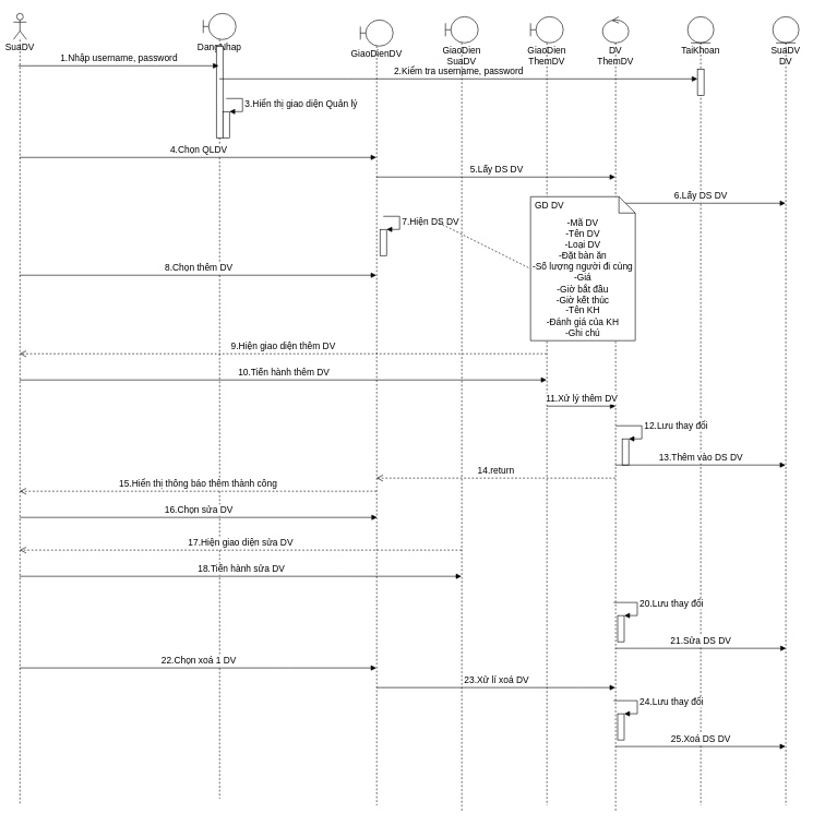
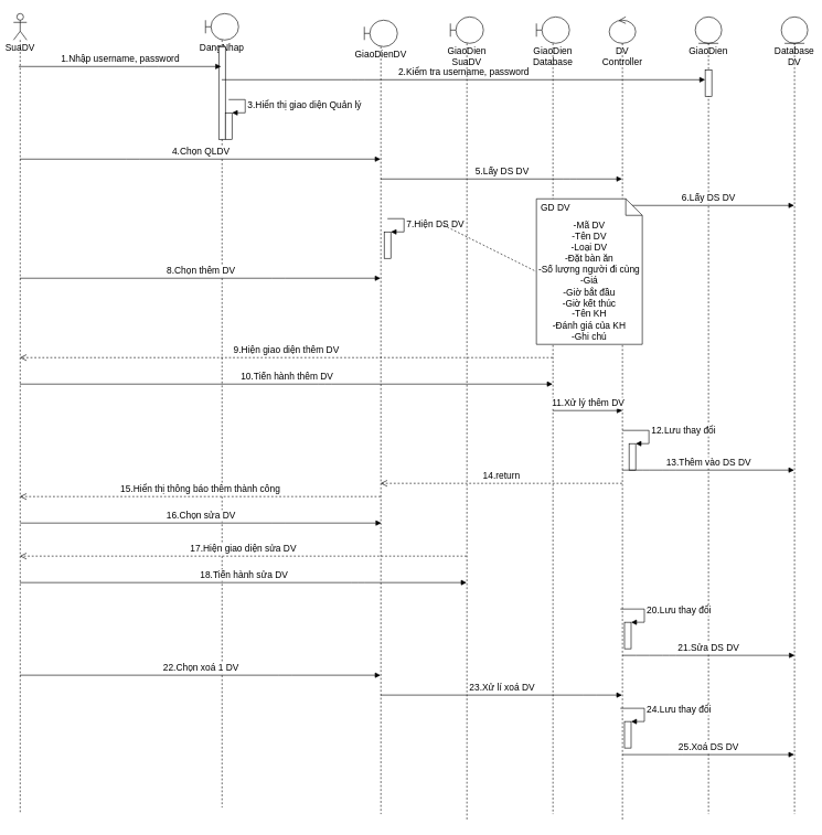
  <mxCell id="0" />
  <mxCell id="1" parent="0" />
  <mxCell id="2" value="SuaDV" style="shape=umlLifeline;participant=umlActor;perimeter=lifelinePerimeter;whiteSpace=wrap;html=1;container=1;collapsible=0;recursiveResize=0;verticalAlign=top;spacingTop=36;outlineConnect=0;fontSize=14;" vertex="1" parent="1"><mxGeometry x="20" y="20" width="20" height="1210" as="geometry" /></mxCell>
  <mxCell id="3" value="DangNhap" style="shape=umlLifeline;participant=umlBoundary;perimeter=lifelinePerimeter;whiteSpace=wrap;html=1;container=1;collapsible=0;recursiveResize=0;verticalAlign=top;spacingTop=36;outlineConnect=0;fontSize=14;" vertex="1" parent="1"><mxGeometry x="310" y="20" width="50" height="1200" as="geometry" /></mxCell>
  <mxCell id="4" value="" style="html=1;points=[];perimeter=orthogonalPerimeter;fontSize=14;" vertex="1" parent="3"><mxGeometry x="20" y="50" width="10" height="140" as="geometry" /></mxCell>
  <mxCell id="5" value="" style="html=1;points=[];perimeter=orthogonalPerimeter;fontSize=14;" vertex="1" parent="3"><mxGeometry x="30" y="150" width="10" height="40" as="geometry" /></mxCell>
  <mxCell id="6" value="3.Hiển thị giao diện Quản lý" style="edgeStyle=orthogonalEdgeStyle;html=1;align=left;spacingLeft=2;endArrow=block;rounded=0;entryX=1;entryY=0;fontSize=14;" edge="1" target="5" parent="3"><mxGeometry relative="1" as="geometry"><mxPoint x="35" y="130" as="sourcePoint" /><Array as="points"><mxPoint x="60" y="130" /></Array></mxGeometry></mxCell>
- <mxCell id="7" value="TaiKhoan" style="shape=umlLifeline;participant=umlEntity;perimeter=lifelinePerimeter;whiteSpace=wrap;html=1;container=1;collapsible=0;recursiveResize=0;verticalAlign=top;spacingTop=36;outlineConnect=0;fontSize=14;" vertex="1" parent="1"><mxGeometry x="1050" y="25" width="40" height="1205" as="geometry" /></mxCell>
+ <mxCell id="7" value="GiaoDien" style="shape=umlLifeline;participant=umlEntity;perimeter=lifelinePerimeter;whiteSpace=wrap;html=1;container=1;collapsible=0;recursiveResize=0;verticalAlign=top;spacingTop=36;outlineConnect=0;fontSize=14;" vertex="1" parent="1"><mxGeometry x="1050" y="25" width="40" height="1205" as="geometry" /></mxCell>
  <mxCell id="8" value="" style="html=1;points=[];perimeter=orthogonalPerimeter;fontSize=14;" vertex="1" parent="7"><mxGeometry x="15" y="80" width="10" height="40" as="geometry" /></mxCell>
  <mxCell id="9" value="1.Nhập username, password" style="html=1;verticalAlign=bottom;endArrow=block;fontSize=14;" edge="1" parent="1"><mxGeometry width="80" relative="1" as="geometry"><mxPoint x="27.833" y="100" as="sourcePoint" /><mxPoint x="333.5" y="100" as="targetPoint" /><Array as="points"><mxPoint x="229" y="100" /></Array></mxGeometry></mxCell>
  <mxCell id="10" value="2.Kiểm tra username, password" style="html=1;verticalAlign=bottom;endArrow=block;fontSize=14;" edge="1" parent="1" source="3" target="8"><mxGeometry width="80" relative="1" as="geometry"><mxPoint x="470" y="150" as="sourcePoint" /><mxPoint x="550" y="150" as="targetPoint" /><Array as="points"><mxPoint x="540" y="120" /></Array></mxGeometry></mxCell>
  <mxCell id="11" value="GiaoDienDV" style="shape=umlLifeline;participant=umlBoundary;perimeter=lifelinePerimeter;whiteSpace=wrap;html=1;container=1;collapsible=0;recursiveResize=0;verticalAlign=top;spacingTop=36;outlineConnect=0;fontSize=14;" vertex="1" parent="1"><mxGeometry x="550" y="30" width="50" height="1200" as="geometry" /></mxCell>
  <mxCell id="12" value="" style="html=1;points=[];perimeter=orthogonalPerimeter;fontSize=14;" vertex="1" parent="11"><mxGeometry x="30" y="320" width="10" height="40" as="geometry" /></mxCell>
  <mxCell id="13" value="7.Hiện DS DV" style="edgeStyle=orthogonalEdgeStyle;html=1;align=left;spacingLeft=2;endArrow=block;rounded=0;entryX=1;entryY=0;fontSize=14;" edge="1" target="12" parent="11"><mxGeometry relative="1" as="geometry"><mxPoint x="35" y="300" as="sourcePoint" /><Array as="points"><mxPoint x="60" y="300" /></Array></mxGeometry></mxCell>
- <mxCell id="14" value="SuaDV DV" style="shape=umlLifeline;participant=umlEntity;perimeter=lifelinePerimeter;whiteSpace=wrap;html=1;container=1;collapsible=0;recursiveResize=0;verticalAlign=top;spacingTop=36;outlineConnect=0;fontSize=14;" vertex="1" parent="1"><mxGeometry x="1180" y="25" width="40" height="1205" as="geometry" /></mxCell>
- <mxCell id="15" value="DV ThemDV" style="shape=umlLifeline;participant=umlControl;perimeter=lifelinePerimeter;whiteSpace=wrap;html=1;container=1;collapsible=0;recursiveResize=0;verticalAlign=top;spacingTop=36;outlineConnect=0;fontSize=14;" vertex="1" parent="1"><mxGeometry x="920" y="25" width="40" height="1215" as="geometry" /></mxCell>
+ <mxCell id="14" value="Database DV" style="shape=umlLifeline;participant=umlEntity;perimeter=lifelinePerimeter;whiteSpace=wrap;html=1;container=1;collapsible=0;recursiveResize=0;verticalAlign=top;spacingTop=36;outlineConnect=0;fontSize=14;" vertex="1" parent="1"><mxGeometry x="1180" y="25" width="40" height="1205" as="geometry" /></mxCell>
+ <mxCell id="15" value="DV Controller" style="shape=umlLifeline;participant=umlControl;perimeter=lifelinePerimeter;whiteSpace=wrap;html=1;container=1;collapsible=0;recursiveResize=0;verticalAlign=top;spacingTop=36;outlineConnect=0;fontSize=14;" vertex="1" parent="1"><mxGeometry x="920" y="25" width="40" height="1215" as="geometry" /></mxCell>
  <mxCell id="16" value="" style="html=1;points=[];perimeter=orthogonalPerimeter;fontSize=14;" vertex="1" parent="15"><mxGeometry x="30" y="645" width="10" height="40" as="geometry" /></mxCell>
  <mxCell id="17" value="12.Lưu thay đổi" style="edgeStyle=orthogonalEdgeStyle;html=1;align=left;spacingLeft=2;endArrow=block;rounded=0;entryX=1;entryY=0;fontSize=14;" edge="1" target="16" parent="15"><mxGeometry relative="1" as="geometry"><mxPoint x="20" y="625" as="sourcePoint" /><Array as="points"><mxPoint x="60" y="625" /><mxPoint x="60" y="645" /></Array></mxGeometry></mxCell>
  <mxCell id="18" value="" style="html=1;points=[];perimeter=orthogonalPerimeter;fontSize=14;" vertex="1" parent="15"><mxGeometry x="23.08" y="915" width="10" height="40" as="geometry" /></mxCell>
  <mxCell id="19" value="20.Lưu thay đổi" style="edgeStyle=orthogonalEdgeStyle;html=1;align=left;spacingLeft=2;endArrow=block;rounded=0;entryX=1;entryY=0;fontSize=14;" edge="1" parent="15" target="18"><mxGeometry relative="1" as="geometry"><mxPoint x="16.913" y="895" as="sourcePoint" /><Array as="points"><mxPoint x="53.08" y="895" /><mxPoint x="53.08" y="915" /></Array></mxGeometry></mxCell>
  <mxCell id="20" value="" style="html=1;points=[];perimeter=orthogonalPerimeter;fontSize=14;" vertex="1" parent="15"><mxGeometry x="23.08" y="1065" width="10" height="40" as="geometry" /></mxCell>
  <mxCell id="21" value="24.Lưu thay đổi" style="edgeStyle=orthogonalEdgeStyle;html=1;align=left;spacingLeft=2;endArrow=block;rounded=0;entryX=1;entryY=0;fontSize=14;" edge="1" parent="15" target="20"><mxGeometry relative="1" as="geometry"><mxPoint x="16.913" y="1045" as="sourcePoint" /><Array as="points"><mxPoint x="53.08" y="1045" /><mxPoint x="53.08" y="1065" /></Array></mxGeometry></mxCell>
  <mxCell id="22" value="GiaoDien SuaDV" style="shape=umlLifeline;participant=umlBoundary;perimeter=lifelinePerimeter;whiteSpace=wrap;html=1;container=1;collapsible=0;recursiveResize=0;verticalAlign=top;spacingTop=36;outlineConnect=0;fontSize=14;" vertex="1" parent="1"><mxGeometry x="680" y="25" width="50" height="1215" as="geometry" /></mxCell>
  <mxCell id="23" value="" style="endArrow=none;dashed=1;html=1;entryX=0;entryY=0.5;entryDx=0;entryDy=0;entryPerimeter=0;fontSize=14;" edge="1" parent="22" target="28"><mxGeometry width="50" height="50" relative="1" as="geometry"><mxPoint x="-10" y="315" as="sourcePoint" /><mxPoint x="60" y="355" as="targetPoint" /></mxGeometry></mxCell>
- <mxCell id="24" value="GiaoDien ThemDV" style="shape=umlLifeline;participant=umlBoundary;perimeter=lifelinePerimeter;whiteSpace=wrap;html=1;container=1;collapsible=0;recursiveResize=0;verticalAlign=top;spacingTop=36;outlineConnect=0;fontSize=14;" vertex="1" parent="1"><mxGeometry x="810" y="25" width="50" height="1205" as="geometry" /></mxCell>
+ <mxCell id="24" value="GiaoDien Database" style="shape=umlLifeline;participant=umlBoundary;perimeter=lifelinePerimeter;whiteSpace=wrap;html=1;container=1;collapsible=0;recursiveResize=0;verticalAlign=top;spacingTop=36;outlineConnect=0;fontSize=14;" vertex="1" parent="1"><mxGeometry x="810" y="25" width="50" height="1205" as="geometry" /></mxCell>
  <mxCell id="25" value="4.Chọn QLDV" style="html=1;verticalAlign=bottom;endArrow=block;fontSize=14;" edge="1" parent="1" source="2" target="11"><mxGeometry width="80" relative="1" as="geometry"><mxPoint y="260" as="sourcePoint" x="10" /><mxPoint x="240" y="260" as="targetPoint" /><Array as="points"><mxPoint x="200" y="240" /></Array></mxGeometry></mxCell>
  <mxCell id="26" value="5.Lấy DS DV" style="html=1;verticalAlign=bottom;endArrow=block;fontSize=14;" edge="1" parent="1" source="11" target="15"><mxGeometry width="80" relative="1" as="geometry"><mxPoint x="680" y="270" as="sourcePoint" /><mxPoint x="760" y="270" as="targetPoint" /><Array as="points"><mxPoint x="860" y="270" /></Array></mxGeometry></mxCell>
  <mxCell id="27" value="6.Lấy DS DV" style="html=1;verticalAlign=bottom;endArrow=block;fontSize=14;" edge="1" parent="1" source="15" target="14"><mxGeometry width="80" relative="1" as="geometry"><mxPoint x="980" y="310" as="sourcePoint" /><mxPoint x="1060" y="310" as="targetPoint" /><Array as="points"><mxPoint x="1050" y="310" /></Array></mxGeometry></mxCell>
  <mxCell id="28" value="&lt;div style=&quot;font-size: 14px;&quot;&gt;-Mã DV&lt;/div&gt;&lt;div style=&quot;font-size: 14px;&quot;&gt;-Tên DV&lt;/div&gt;&lt;div style=&quot;font-size: 14px;&quot;&gt;-Loại DV&lt;/div&gt;&lt;div style=&quot;font-size: 14px;&quot;&gt;-Đặt bàn ăn&lt;/div&gt;&lt;div style=&quot;font-size: 14px;&quot;&gt;-Số lượng người đi cùng&lt;/div&gt;&lt;div style=&quot;font-size: 14px;&quot;&gt;-Giá&lt;/div&gt;&lt;div style=&quot;font-size: 14px;&quot;&gt;-Giờ bắt đầu&lt;/div&gt;&lt;div style=&quot;font-size: 14px;&quot;&gt;-Giờ kết thúc&lt;/div&gt;&lt;div style=&quot;font-size: 14px;&quot;&gt;-Tên KH&lt;/div&gt;&lt;div style=&quot;font-size: 14px;&quot;&gt;-Đánh giá của KH&lt;/div&gt;&lt;div style=&quot;font-size: 14px;&quot;&gt;-Ghi chú&lt;/div&gt;&lt;div style=&quot;font-size: 14px;&quot;&gt;&lt;br style=&quot;font-size: 14px;&quot;&gt;&lt;/div&gt;" style="shape=note2;boundedLbl=1;whiteSpace=wrap;html=1;size=25;verticalAlign=top;align=center;fontSize=14;" vertex="1" parent="1"><mxGeometry x="810" y="300" width="160" height="220" as="geometry" /></mxCell>
  <mxCell id="29" value="GD DV" style="resizeWidth=1;part=1;strokeColor=none;fillColor=none;align=left;spacingLeft=5;fontSize=14;" vertex="1" parent="28"><mxGeometry width="160" height="25" relative="1" as="geometry" /></mxCell>
  <mxCell id="30" value="8.Chọn thêm DV" style="html=1;verticalAlign=bottom;endArrow=block;fontSize=14;" edge="1" parent="1" source="2" target="11"><mxGeometry width="80" relative="1" as="geometry"><mxPoint x="280" y="430" as="sourcePoint" /><mxPoint x="360" y="430" as="targetPoint" /><Array as="points"><mxPoint x="420" y="420" /></Array></mxGeometry></mxCell>
  <mxCell id="31" value="9.Hiện giao diện thêm DV" style="html=1;verticalAlign=bottom;endArrow=open;dashed=1;endSize=8;fontSize=14;" edge="1" parent="1" source="24" target="2"><mxGeometry relative="1" as="geometry"><mxPoint x="700" y="550" as="sourcePoint" /><mxPoint x="620" y="550" as="targetPoint" /><Array as="points"><mxPoint x="710" y="540" /></Array></mxGeometry></mxCell>
  <mxCell id="32" value="10.Tiến hành thêm DV" style="html=1;verticalAlign=bottom;endArrow=block;fontSize=14;" edge="1" parent="1" source="2" target="24"><mxGeometry width="80" relative="1" as="geometry"><mxPoint x="150" y="610" as="sourcePoint" /><mxPoint x="230" y="610" as="targetPoint" /><Array as="points"><mxPoint x="490" y="580" /></Array></mxGeometry></mxCell>
  <mxCell id="33" value="11.Xử lý thêm DV" style="html=1;verticalAlign=bottom;endArrow=block;fontSize=14;" edge="1" parent="1" source="24"><mxGeometry width="80" relative="1" as="geometry"><mxPoint x="860" y="620" as="sourcePoint" /><mxPoint x="940" y="620" as="targetPoint" /></mxGeometry></mxCell>
  <mxCell id="34" value="13.Thêm vào DS DV" style="html=1;verticalAlign=bottom;endArrow=block;fontSize=14;" edge="1" parent="1" source="15" target="14"><mxGeometry width="80" relative="1" as="geometry"><mxPoint x="1020" y="640" as="sourcePoint" /><mxPoint x="1100" y="640" as="targetPoint" /><Array as="points"><mxPoint x="970" y="710" /><mxPoint x="1010" y="710" /></Array></mxGeometry></mxCell>
  <mxCell id="35" value="14.return" style="html=1;verticalAlign=bottom;endArrow=open;dashed=1;endSize=8;fontSize=14;" edge="1" parent="1" source="15" target="11"><mxGeometry relative="1" as="geometry"><mxPoint x="880" y="680" as="sourcePoint" /><mxPoint x="800" y="680" as="targetPoint" /><Array as="points"><mxPoint x="880" y="730" /><mxPoint x="820" y="730" /></Array></mxGeometry></mxCell>
  <mxCell id="36" value="15.Hiển thị thông báo thêm thành công" style="html=1;verticalAlign=bottom;endArrow=open;dashed=1;endSize=8;fontSize=14;" edge="1" parent="1" source="11" target="2"><mxGeometry relative="1" as="geometry"><mxPoint x="510" y="700" as="sourcePoint" /><mxPoint x="430" y="700" as="targetPoint" /><Array as="points"><mxPoint x="430" y="750" /><mxPoint x="190" y="750" /></Array></mxGeometry></mxCell>
  <mxCell id="37" value="16.Chọn sửa DV" style="html=1;verticalAlign=bottom;endArrow=block;fontSize=14;" edge="1" parent="1"><mxGeometry width="80" relative="1" as="geometry"><mxPoint x="30.003" y="790" as="sourcePoint" /><mxPoint x="575.67" y="790" as="targetPoint" /><Array as="points"><mxPoint x="421.17" y="790" /></Array></mxGeometry></mxCell>
  <mxCell id="38" value="17.Hiện giao diện sửa DV" style="html=1;verticalAlign=bottom;endArrow=open;dashed=1;endSize=8;fontSize=14;" edge="1" parent="1" source="22" target="2"><mxGeometry relative="1" as="geometry"><mxPoint x="837.67" y="790" as="sourcePoint" /><mxPoint x="32.003" y="790" as="targetPoint" /><Array as="points"><mxPoint x="500" y="840" /></Array></mxGeometry></mxCell>
  <mxCell id="39" value="18.Tiến hành sửa DV" style="html=1;verticalAlign=bottom;endArrow=block;fontSize=14;" edge="1" parent="1" source="2" target="22"><mxGeometry width="80" relative="1" as="geometry"><mxPoint x="32.003" y="830" as="sourcePoint" /><mxPoint x="837.67" y="830" as="targetPoint" /><Array as="points"><mxPoint x="540" y="880" /></Array></mxGeometry></mxCell>
  <mxCell id="40" value="21.Sửa DS DV" style="html=1;verticalAlign=bottom;endArrow=block;fontSize=14;" edge="1" parent="1"><mxGeometry width="80" relative="1" as="geometry"><mxPoint x="939.663" y="990" as="sourcePoint" /><mxPoint x="1200.33" y="990" as="targetPoint" /><Array as="points"><mxPoint x="970.83" y="990" /><mxPoint x="1010.83" y="990" /></Array></mxGeometry></mxCell>
  <mxCell id="41" value="22.Chọn xoá 1 DV" style="html=1;verticalAlign=bottom;endArrow=block;fontSize=14;" edge="1" parent="1" source="2" target="11"><mxGeometry width="80" relative="1" as="geometry"><mxPoint x="90" y="1020" as="sourcePoint" /><mxPoint x="170" y="1020" as="targetPoint" /><Array as="points"><mxPoint x="430" y="1020" /></Array></mxGeometry></mxCell>
  <mxCell id="42" value="23.Xử lí xoá DV" style="html=1;verticalAlign=bottom;endArrow=block;fontSize=14;" edge="1" parent="1" source="11" target="15"><mxGeometry width="80" relative="1" as="geometry"><mxPoint x="690" y="1040" as="sourcePoint" /><mxPoint x="770" y="1040" as="targetPoint" /><Array as="points"><mxPoint x="890" y="1050" /></Array></mxGeometry></mxCell>
  <mxCell id="43" value="25.Xoá DS DV" style="html=1;verticalAlign=bottom;endArrow=block;fontSize=14;" edge="1" parent="1" source="15" target="14"><mxGeometry width="80" relative="1" as="geometry"><mxPoint x="990" y="1080" as="sourcePoint" /><mxPoint x="1070" y="1080" as="targetPoint" /><Array as="points"><mxPoint x="1020" y="1140" /></Array></mxGeometry></mxCell>
